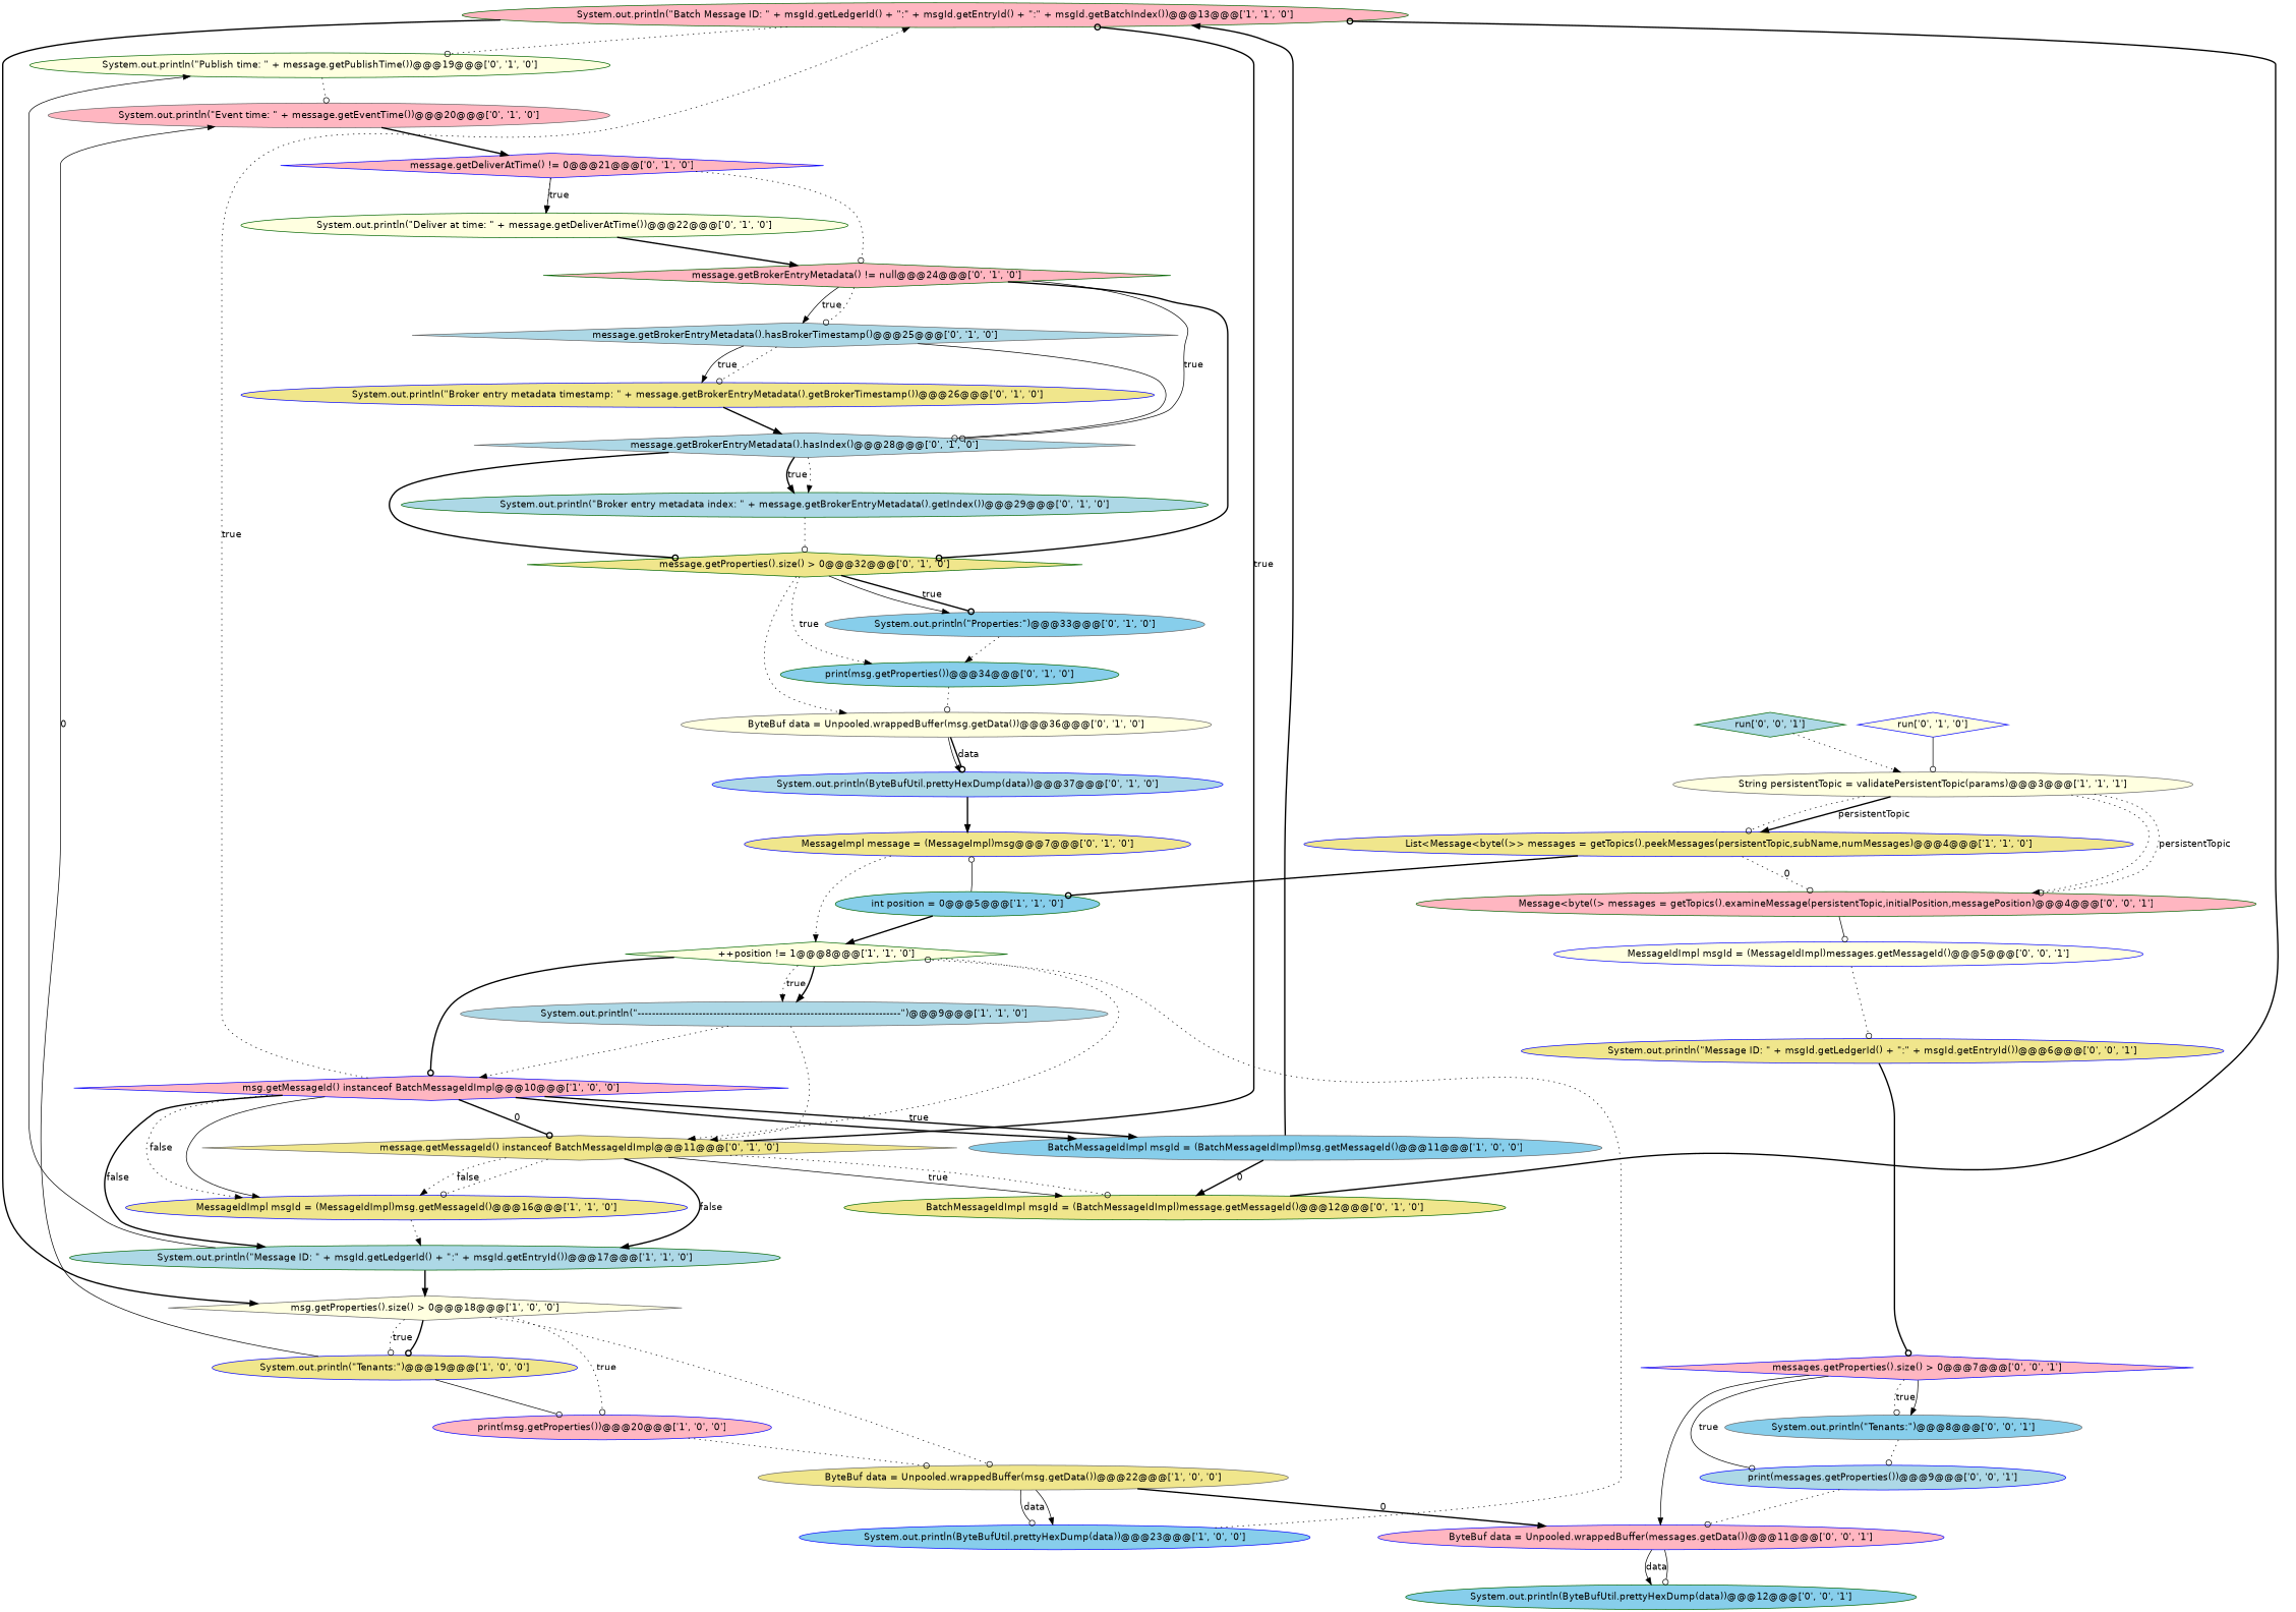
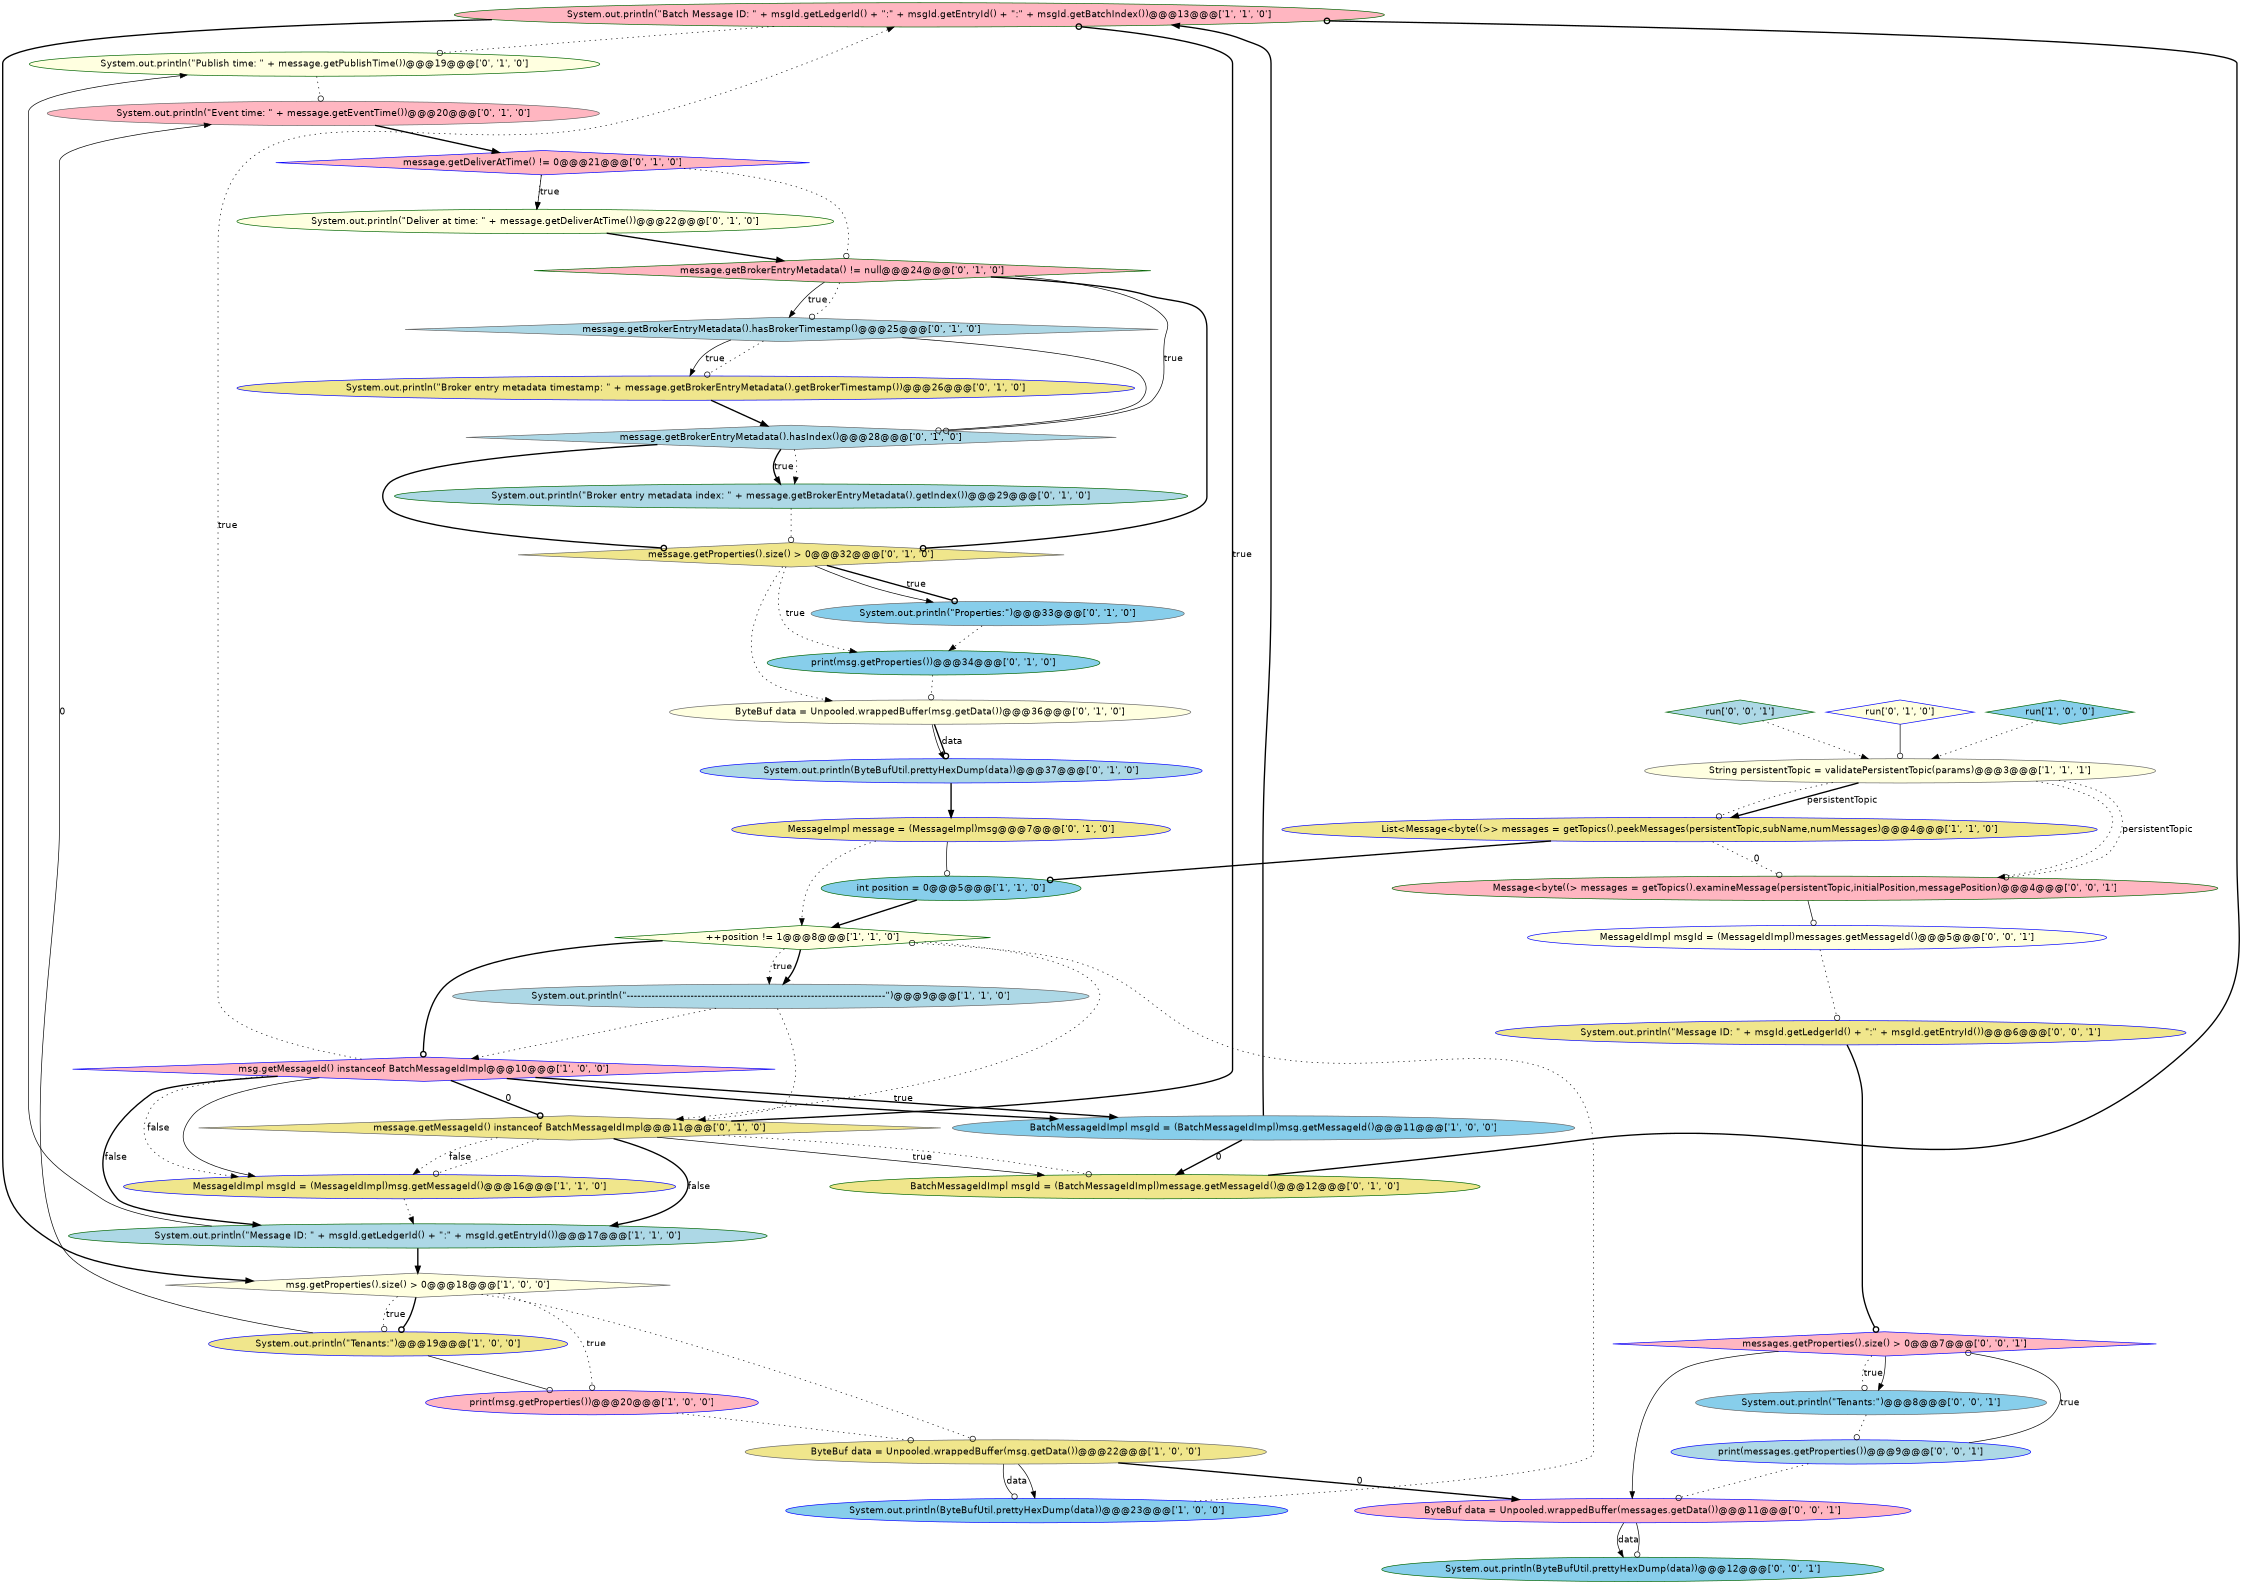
  digraph {
    fontname="DejaVu Sans"
    node [color=blue fillcolor=khaki fontname="DejaVu Sans" shape=ellipse style=filled]
    edge [arrowhead=normal fontname="DejaVu Sans" style=dotted]
    n1 [color=darkgreen fillcolor=lightpink label="System.out.println(\"Batch Message ID: \" + msgId.getLedgerId() + \":\" + msgId.getEntryId() + \":\" + msgId.getBatchIndex())@@@13@@@['1', '1', '0']"]
    n2 [color=darkgreen fillcolor=lightyellow label="System.out.println(\"Publish time: \" + message.getPublishTime())@@@19@@@['0', '1', '0']"]
    n3 [color=gray40 fillcolor=lightyellow label="msg.getProperties().size() > 0@@@18@@@['1', '0', '0']" shape=diamond]
    n4 [color=gray40 fillcolor=lightpink label="System.out.println(\"Event time: \" + message.getEventTime())@@@20@@@['0', '1', '0']"]
    n5 [color=gray40 label="ByteBuf data = Unpooled.wrappedBuffer(msg.getData())@@@22@@@['1', '0', '0']"]
    n6 [fillcolor=lightpink label="print(msg.getProperties())@@@20@@@['1', '0', '0']"]
    n7 [label="System.out.println(\"Tenants:\")@@@19@@@['1', '0', '0']"]
    n8 [label="MessageImpl message = (MessageImpl)msg@@@7@@@['0', '1', '0']"]
    n9 [color=darkgreen fillcolor=lightyellow label="++position != 1@@@8@@@['1', '1', '0']" shape=diamond]
    n10 [color=gray40 label="message.getMessageId() instanceof BatchMessageIdImpl@@@11@@@['0', '1', '0']" shape=diamond]
    n11 [color=gray40 fillcolor=lightblue label="System.out.println(\"-------------------------------------------------------------------------\")@@@9@@@['1', '1', '0']"]
    n12 [fillcolor=lightpink label="msg.getMessageId() instanceof BatchMessageIdImpl@@@10@@@['1', '0', '0']" shape=diamond]
    n13 [color=gray40 fillcolor=lightblue label="message.getBrokerEntryMetadata().hasBrokerTimestamp()@@@25@@@['0', '1', '0']" shape=diamond]
    n14 [color=gray40 fillcolor=lightblue label="message.getBrokerEntryMetadata().hasIndex()@@@28@@@['0', '1', '0']" shape=diamond]
    n15 [label="System.out.println(\"Broker entry metadata timestamp: \" + message.getBrokerEntryMetadata().getBrokerTimestamp())@@@26@@@['0', '1', '0']"]
-   n16 [color=darkgreen label="message.getProperties().size() > 0@@@32@@@['0', '1', '0']" shape=diamond]
+   n16 [color=gray40 label="message.getProperties().size() > 0@@@32@@@['0', '1', '0']" shape=diamond]
    n17 [color=darkgreen fillcolor=lightblue label="System.out.println(\"Broker entry metadata index: \" + message.getBrokerEntryMetadata().getIndex())@@@29@@@['0', '1', '0']"]
    n18 [fillcolor=lightpink label="ByteBuf data = Unpooled.wrappedBuffer(messages.getData())@@@11@@@['0', '0', '1']"]
    n19 [fillcolor=skyblue label="System.out.println(ByteBufUtil.prettyHexDump(data))@@@23@@@['1', '0', '0']"]
    n20 [color=darkgreen fillcolor=skyblue label="System.out.println(ByteBufUtil.prettyHexDump(data))@@@12@@@['0', '0', '1']"]
    n21 [color=darkgreen fillcolor=lightblue label="run['0', '0', '1']" shape=diamond]
    n22 [color=gray40 fillcolor=lightyellow label="String persistentTopic = validatePersistentTopic(params)@@@3@@@['1', '1', '1']"]
    n23 [label="List<Message<byte((>> messages = getTopics().peekMessages(persistentTopic,subName,numMessages)@@@4@@@['1', '1', '0']"]
    n24 [color=darkgreen fillcolor=lightpink label="Message<byte((> messages = getTopics().examineMessage(persistentTopic,initialPosition,messagePosition)@@@4@@@['0', '0', '1']"]
    n25 [fillcolor=lightyellow label="MessageIdImpl msgId = (MessageIdImpl)messages.getMessageId()@@@5@@@['0', '0', '1']"]
    n26 [label="System.out.println(\"Message ID: \" + msgId.getLedgerId() + \":\" + msgId.getEntryId())@@@6@@@['0', '0', '1']"]
    n27 [fillcolor=lightpink label="messages.getProperties().size() > 0@@@7@@@['0', '0', '1']" shape=diamond]
    n28 [fillcolor=lightblue label="System.out.println(ByteBufUtil.prettyHexDump(data))@@@37@@@['0', '1', '0']"]
    n29 [label="MessageIdImpl msgId = (MessageIdImpl)msg.getMessageId()@@@16@@@['1', '1', '0']"]
    n30 [color=darkgreen label="BatchMessageIdImpl msgId = (BatchMessageIdImpl)message.getMessageId()@@@12@@@['0', '1', '0']"]
    n31 [color=darkgreen fillcolor=lightblue label="System.out.println(\"Message ID: \" + msgId.getLedgerId() + \":\" + msgId.getEntryId())@@@17@@@['1', '1', '0']"]
    n32 [fillcolor=lightblue label="print(messages.getProperties())@@@9@@@['0', '0', '1']"]
    n33 [color=darkgreen fillcolor=skyblue label="int position = 0@@@5@@@['1', '1', '0']"]
    n34 [fillcolor=lightyellow label="run['0', '1', '0']" shape=diamond]
    n35 [fillcolor=lightpink label="message.getDeliverAtTime() != 0@@@21@@@['0', '1', '0']" shape=diamond]
    n36 [color=darkgreen fillcolor=lightpink label="message.getBrokerEntryMetadata() != null@@@24@@@['0', '1', '0']" shape=diamond]
    n37 [color=darkgreen fillcolor=lightyellow label="System.out.println(\"Deliver at time: \" + message.getDeliverAtTime())@@@22@@@['0', '1', '0']"]
+   n38 [color=darkgreen fillcolor=skyblue label="run['1', '0', '0']" shape=diamond]
    n39 [color=gray40 fillcolor=skyblue label="System.out.println(\"Properties:\")@@@33@@@['0', '1', '0']"]
    n40 [color=darkgreen fillcolor=skyblue label="print(msg.getProperties())@@@34@@@['0', '1', '0']"]
    n41 [color=gray40 fillcolor=lightyellow label="ByteBuf data = Unpooled.wrappedBuffer(msg.getData())@@@36@@@['0', '1', '0']"]
    n42 [color=gray40 fillcolor=skyblue label="BatchMessageIdImpl msgId = (BatchMessageIdImpl)msg.getMessageId()@@@11@@@['1', '0', '0']"]
    n43 [color=gray40 fillcolor=skyblue label="System.out.println(\"Tenants:\")@@@8@@@['0', '0', '1']"]
    n1 -> n2 [arrowhead=odot]
    n1 -> n3 [style=bold]
    n2 -> n4 [arrowhead=odot]
    n3 -> n5 [arrowhead=odot]
    n3 -> n6 [arrowhead=odot label=true]
    n3 -> n7 [arrowhead=odot style=bold]
    n3 -> n7 [arrowhead=odot label=true]
    n4 -> n35 [style=bold]
    n5 -> n18 [label=0 style=bold]
    n5 -> n19 [arrowhead=odot label=data style=solid]
    n5 -> n19 [style=solid]
    n6 -> n5 [arrowhead=odot]
    n7 -> n4 [label=0 style=solid]
    n7 -> n6 [arrowhead=odot style=solid]
    n8 -> n9
    n9 -> n10
    n9 -> n11 [label=true]
    n9 -> n11 [style=bold]
    n9 -> n12 [arrowhead=odot style=bold]
    n10 -> n1 [arrowhead=odot label=true style=bold]
    n10 -> n29 [arrowhead=odot]
    n10 -> n29 [label=false]
    n10 -> n30 [arrowhead=odot]
    n10 -> n30 [label=true style=solid]
    n10 -> n31 [label=false style=bold]
    n11 -> n10
    n11 -> n12
    n12 -> n1 [label=true]
    n12 -> n10 [arrowhead=odot label=0 style=bold]
    n12 -> n29 [label=false]
    n12 -> n29 [style=solid]
    n12 -> n31 [label=false style=bold]
    n12 -> n42 [label=true style=bold]
    n12 -> n42 [style=bold]
    n13 -> n14 [arrowhead=odot style=solid]
    n13 -> n15 [arrowhead=odot]
    n13 -> n15 [label=true style=solid]
    n14 -> n16 [arrowhead=odot style=bold]
    n14 -> n17
    n14 -> n17 [label=true style=bold]
    n15 -> n14 [style=bold]
    n16 -> n39 [arrowhead=odot label=true style=bold]
    n16 -> n39 [style=solid]
    n16 -> n40 [label=true]
    n16 -> n41
    n17 -> n16 [arrowhead=odot]
    n18 -> n20 [label=data style=solid]
    n18 -> n20 [arrowhead=odot style=solid]
    n19 -> n9 [arrowhead=odot]
    n21 -> n22
    n22 -> n23 [label=persistentTopic style=bold]
    n22 -> n23 [arrowhead=odot]
    n22 -> n24
    n22 -> n24 [arrowhead=odot label=persistentTopic]
    n23 -> n24 [arrowhead=odot label=0]
    n23 -> n33 [arrowhead=odot style=bold]
    n24 -> n25 [arrowhead=odot style=solid]
    n25 -> n26 [arrowhead=odot]
    n26 -> n27 [arrowhead=odot style=bold]
    n27 -> n18 [style=solid]
-   n27 -> n32 [arrowhead=odot label=true style=solid]
+   n32 -> n27 [arrowhead=odot label=true style=solid]
    n27 -> n43 [arrowhead=odot label=true]
    n27 -> n43 [style=solid]
    n28 -> n8 [style=bold]
    n29 -> n31
    n30 -> n1 [arrowhead=odot style=bold]
    n31 -> n2 [style=solid]
    n31 -> n3 [style=bold]
    n32 -> n18 [arrowhead=odot]
-   n33 -> n8 [arrowhead=odot style=solid]
+   n8 -> n33 [arrowhead=odot style=solid]
    n33 -> n9 [style=bold]
    n34 -> n22 [arrowhead=odot style=solid]
    n35 -> n36 [arrowhead=odot]
    n35 -> n37 [label=true style=solid]
    n35 -> n37
    n36 -> n13 [label=true style=solid]
    n36 -> n13 [arrowhead=odot]
    n36 -> n14 [arrowhead=odot label=true style=solid]
    n36 -> n16 [arrowhead=odot style=bold]
    n37 -> n36 [style=bold]
+   n38 -> n22
    n39 -> n40
    n40 -> n41 [arrowhead=odot]
    n41 -> n28 [style=solid]
    n41 -> n28 [arrowhead=odot label=data style=bold]
    n42 -> n1 [style=bold]
    n42 -> n30 [label=0 style=bold]
    n43 -> n32 [arrowhead=odot]
  }
